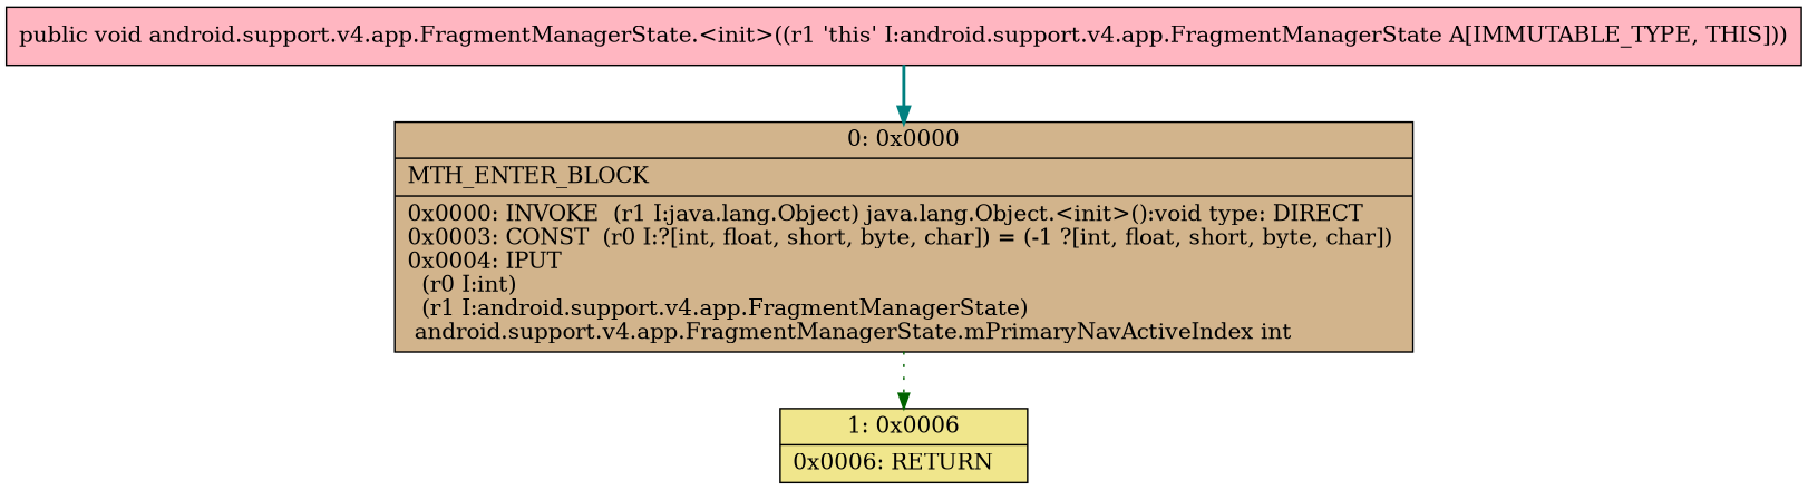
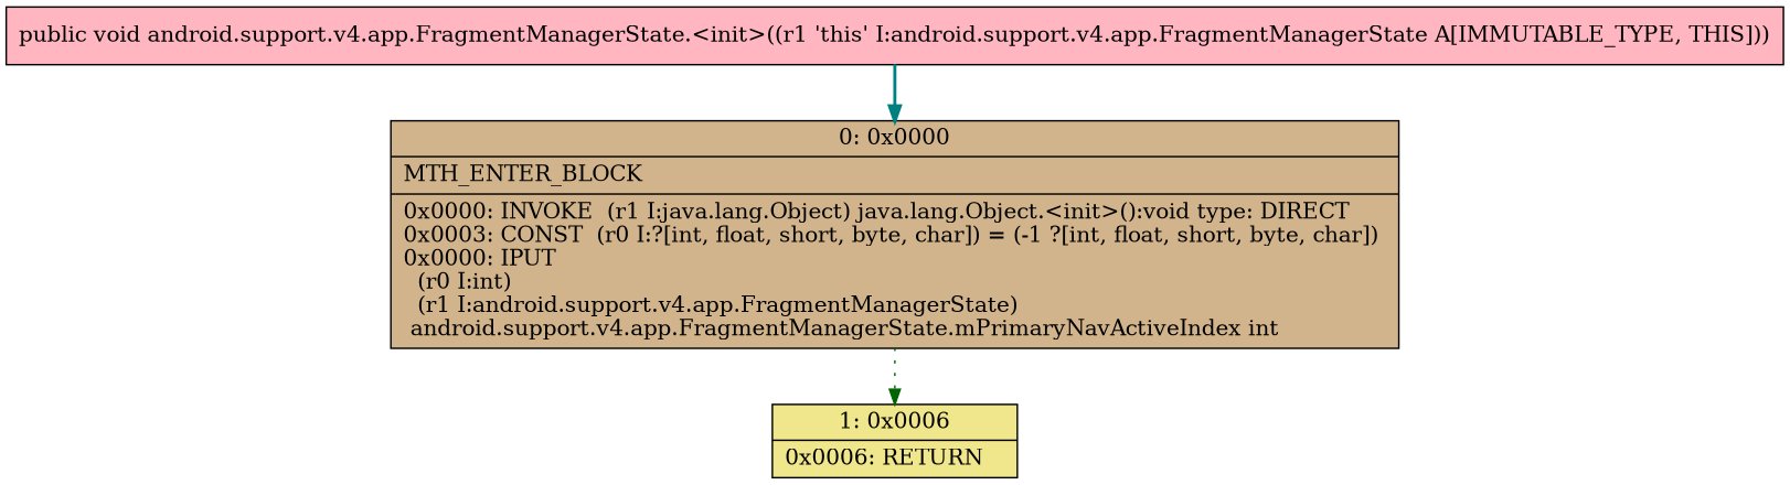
  digraph {
    node [shape=record style=filled]
-   n1 [label="{0\:\ 0x0000|MTH_ENTER_BLOCK\l|0x0000: INVOKE  (r1 I:java.lang.Object) java.lang.Object.\<init\>():void type: DIRECT \l0x0003: CONST  (r0 I:?[int, float, short, byte, char]) = (\-1 ?[int, float, short, byte, char]) \l0x0004: IPUT  \l  (r0 I:int)\l  (r1 I:android.support.v4.app.FragmentManagerState)\l android.support.v4.app.FragmentManagerState.mPrimaryNavActiveIndex int \l}" fillcolor=tan]
+   n1 [label="{0\:\ 0x0000|MTH_ENTER_BLOCK\l|0x0000: INVOKE  (r1 I:java.lang.Object) java.lang.Object.\<init\>():void type: DIRECT \l0x0003: CONST  (r0 I:?[int, float, short, byte, char]) = (\-1 ?[int, float, short, byte, char]) \l0x0000: IPUT  \l  (r0 I:int)\l  (r1 I:android.support.v4.app.FragmentManagerState)\l android.support.v4.app.FragmentManagerState.mPrimaryNavActiveIndex int \l}" fillcolor=tan]
    n2 [label="{1\:\ 0x0006|0x0006: RETURN   \l}" fillcolor=khaki]
    n3 [label="{public void android.support.v4.app.FragmentManagerState.\<init\>((r1 'this' I:android.support.v4.app.FragmentManagerState A[IMMUTABLE_TYPE, THIS])) }" fillcolor=lightpink]
    n1 -> n2 [color=darkgreen style=dotted]
    n3 -> n1 [color=teal style=bold]
  }
